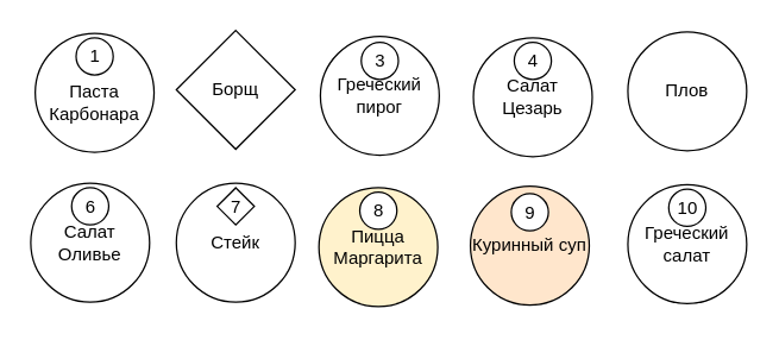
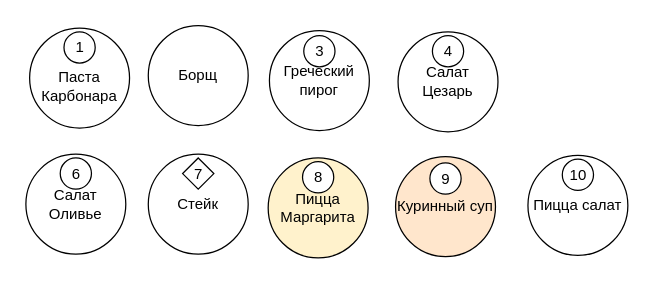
  <mxCell id="0" />
  <mxCell id="1" parent="0" />
  <mxCell id="2" value="" style="group" vertex="1" connectable="0" parent="1"><mxGeometry x="23" y="22" width="80" height="80" as="geometry" /></mxCell>
  <mxCell id="3" value="" style="group" vertex="1" connectable="0" parent="2"><mxGeometry width="80" height="80" as="geometry" /></mxCell>
  <mxCell id="4" value="&lt;div&gt;&lt;br&gt;&lt;/div&gt;Паста Карбонара" style="ellipse;whiteSpace=wrap;html=1;aspect=fixed;" vertex="1" parent="3"><mxGeometry width="80" height="80" as="geometry" /></mxCell>
  <mxCell id="5" value="1" style="ellipse;whiteSpace=wrap;html=1;aspect=fixed;" vertex="1" parent="3"><mxGeometry x="27.5" y="3" width="25" height="25" as="geometry" /></mxCell>
  <mxCell id="6" value="" style="group" vertex="1" connectable="0" parent="1"><mxGeometry x="118" y="20" width="80" height="80" as="geometry" /></mxCell>
- <mxCell id="7" value="Борщ" style="rhombus;whiteSpace=wrap;html=1;aspect=fixed;" vertex="1" parent="6"><mxGeometry width="80" height="80" as="geometry" /></mxCell>
+ <mxCell id="7" value="Борщ" style="ellipse;whiteSpace=wrap;html=1;aspect=fixed;" vertex="1" parent="6"><mxGeometry width="80" height="80" as="geometry" /></mxCell>
  <mxCell id="8" value="" style="group" vertex="1" connectable="0" parent="1"><mxGeometry x="20" y="123" width="80" height="80" as="geometry" /></mxCell>
  <mxCell id="9" value="Салат Оливье" style="ellipse;whiteSpace=wrap;html=1;aspect=fixed;" vertex="1" parent="8"><mxGeometry width="80" height="80" as="geometry" /></mxCell>
  <mxCell id="10" value="6" style="ellipse;whiteSpace=wrap;html=1;aspect=fixed;" vertex="1" parent="8"><mxGeometry x="27.5" y="3" width="25" height="25" as="geometry" /></mxCell>
  <mxCell id="11" value="" style="group" vertex="1" connectable="0" parent="1"><mxGeometry x="118" y="123" width="80" height="80" as="geometry" /></mxCell>
  <mxCell id="12" value="Стейк" style="ellipse;whiteSpace=wrap;html=1;aspect=fixed;" vertex="1" parent="11"><mxGeometry width="80" height="80" as="geometry" /></mxCell>
  <mxCell id="13" value="7" style="rhombus;whiteSpace=wrap;html=1;aspect=fixed;" vertex="1" parent="11"><mxGeometry x="27.5" y="3" width="25" height="25" as="geometry" /></mxCell>
  <mxCell id="14" value="" style="group" vertex="1" connectable="0" parent="1"><mxGeometry x="214" y="126" width="80" height="80" as="geometry" /></mxCell>
  <mxCell id="15" value="Пицца Маргарита" style="ellipse;whiteSpace=wrap;html=1;aspect=fixed;fillColor=#fff2cc;" vertex="1" parent="14"><mxGeometry width="80" height="80" as="geometry" /></mxCell>
  <mxCell id="16" value="8" style="ellipse;whiteSpace=wrap;html=1;aspect=fixed;" vertex="1" parent="14"><mxGeometry x="27.5" y="3" width="25" height="25" as="geometry" /></mxCell>
  <mxCell id="17" value="" style="group" vertex="1" connectable="0" parent="1"><mxGeometry x="316" y="127" width="80" height="80" as="geometry" /></mxCell>
  <mxCell id="18" value="Куринный суп" style="ellipse;whiteSpace=wrap;html=1;aspect=fixed;fillColor=#ffe6cc;" vertex="1" parent="17"><mxGeometry y="-2" width="80" height="80" as="geometry" /></mxCell>
  <mxCell id="19" value="9" style="ellipse;whiteSpace=wrap;html=1;aspect=fixed;" vertex="1" parent="17"><mxGeometry x="27.5" y="3" width="25" height="25" as="geometry" /></mxCell>
  <mxCell id="20" value="" style="group" vertex="1" connectable="0" parent="1"><mxGeometry x="422" y="124" width="80" height="80" as="geometry" /></mxCell>
- <mxCell id="21" value="Греческий салат" style="ellipse;whiteSpace=wrap;html=1;aspect=fixed;" vertex="1" parent="20"><mxGeometry width="80" height="80" as="geometry" /></mxCell>
+ <mxCell id="21" value="Пицца салат" style="ellipse;whiteSpace=wrap;html=1;aspect=fixed;" vertex="1" parent="20"><mxGeometry width="80" height="80" as="geometry" /></mxCell>
  <mxCell id="22" value="10" style="ellipse;whiteSpace=wrap;html=1;aspect=fixed;" vertex="1" parent="20"><mxGeometry x="27.5" y="3" width="25" height="25" as="geometry" /></mxCell>
  <mxCell id="23" value="" style="group" vertex="1" connectable="0" parent="1"><mxGeometry x="422" y="21" width="80" height="80" as="geometry" /></mxCell>
- <mxCell id="24" value="Плов" style="ellipse;whiteSpace=wrap;html=1;aspect=fixed;" vertex="1" parent="23"><mxGeometry width="80" height="80" as="geometry" /></mxCell>
  <mxCell id="25" value="" style="group" vertex="1" connectable="0" parent="1"><mxGeometry x="318" y="25" width="80" height="80" as="geometry" /></mxCell>
  <mxCell id="26" value="Салат Цезарь" style="ellipse;whiteSpace=wrap;html=1;aspect=fixed;" vertex="1" parent="25"><mxGeometry width="80" height="80" as="geometry" /></mxCell>
  <mxCell id="27" value="4" style="ellipse;whiteSpace=wrap;html=1;aspect=fixed;" vertex="1" parent="25"><mxGeometry x="27.5" y="3" width="25" height="25" as="geometry" /></mxCell>
  <mxCell id="28" value="" style="group" vertex="1" connectable="0" parent="1"><mxGeometry x="215" y="25" width="80" height="80" as="geometry" /></mxCell>
  <mxCell id="29" value="Греческий пирог" style="ellipse;whiteSpace=wrap;html=1;aspect=fixed;" vertex="1" parent="28"><mxGeometry y="-1" width="80" height="80" as="geometry" /></mxCell>
  <mxCell id="30" value="3" style="ellipse;whiteSpace=wrap;html=1;aspect=fixed;" vertex="1" parent="28"><mxGeometry x="27.5" y="3" width="25" height="25" as="geometry" /></mxCell>
